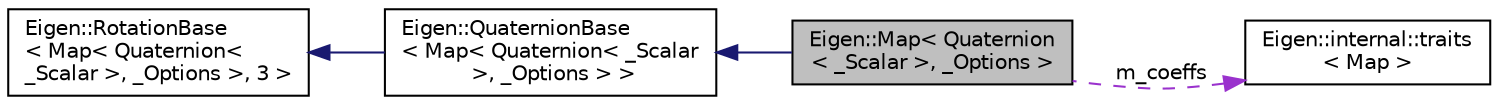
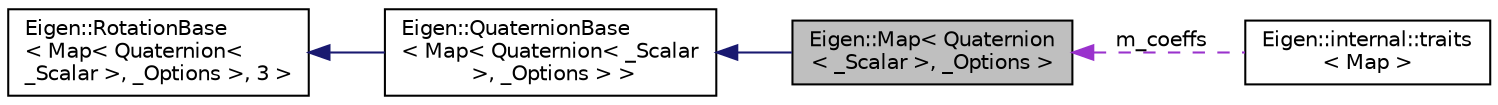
  digraph {
    rankdir=LR
    node [color=black fillcolor=white fontname=Helvetica fontsize=10 shape=record style=filled]
    edge [color=midnightblue dir=back fontname=Helvetica fontsize=10 labelfontname=Helvetica labelfontsize=10 style=solid]
    n1 [fillcolor=grey75 fontcolor=black height=0.2 label="Eigen::Map\< Quaternion\l\< _Scalar \>, _Options \>" width=0.4]
    n2 [height=0.2 label="Eigen::QuaternionBase\l\< Map\< Quaternion\< _Scalar\l \>, _Options \> \>" width=0.4]
    n3 [height=0.2 label="Eigen::RotationBase\l\< Map\< Quaternion\< \l_Scalar \>, _Options \>, 3 \>" width=0.4]
    n4 [height=0.2 label="Eigen::internal::traits\l\< Map \>" width=0.4]
    n2 -> n1
    n3 -> n2
-   n4 -> n1 [color=darkorchid3 label=" m_coeffs" style=dashed]
+   n1 -> n4 [color=darkorchid3 label=" m_coeffs" style=dashed]
  }
